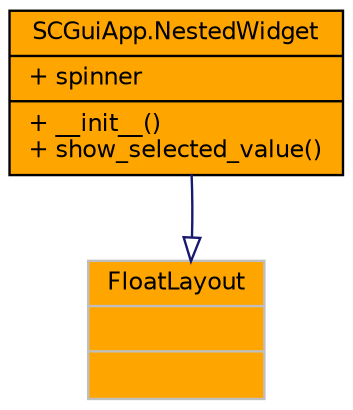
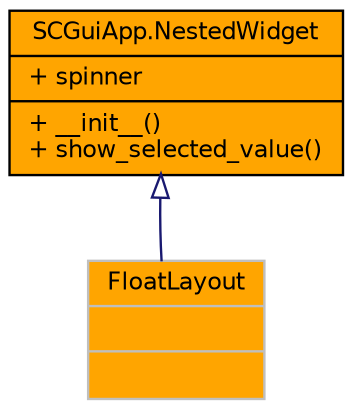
  digraph {
    node [fillcolor=orange fontname=Helvetica fontsize=10 shape=record style=filled]
    n1 [color=black fontcolor=black height=0.2 label="{SCGuiApp.NestedWidget\n|+ spinner\l|+ __init__()\l+ show_selected_value()\l}" width=0.4]
    n2 [color=grey75 height=0.2 label="{FloatLayout\n||}" width=0.4]
-   n2 -> n1 [arrowtail=onormal color=midnightblue dir=back fontname=Helvetica fontsize=10 labelfontname=Helvetica labelfontsize=10 style=solid]
+   n1 -> n2 [arrowtail=onormal color=midnightblue dir=back fontname=Helvetica fontsize=10 labelfontname=Helvetica labelfontsize=10 style=solid]
  }
